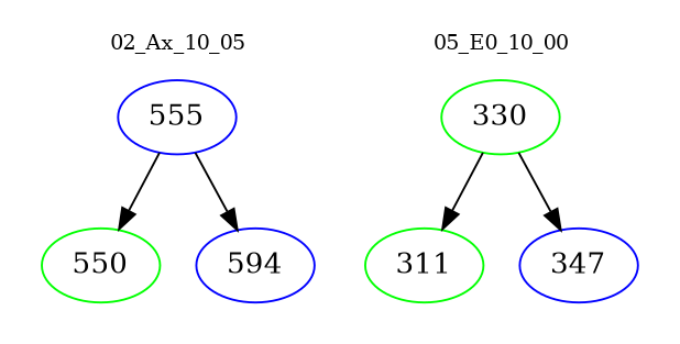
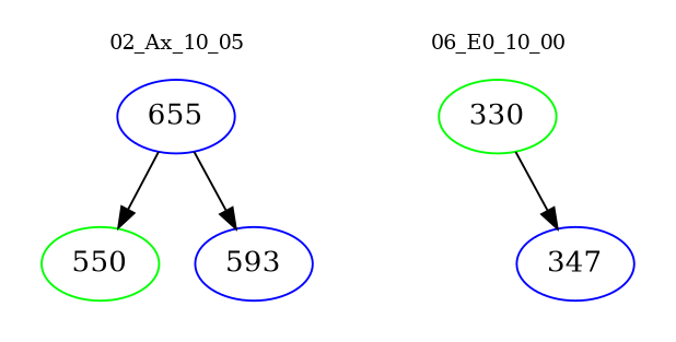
  digraph {
    node [color=blue]
    edge [color=black]
-   n1 [label=555]
+   n1 [label=655]
    n2 [color=green label=550]
-   n3 [label=594]
+   n3 [label=593]
    n4 [color=green label=330]
-   n5 [color=green label=311]
    n6 [label=347]
    subgraph cluster_1 {
      color=white
      fontsize=10
      label="02_Ax_10_05"
      n1
      n2
      n3
    }
    subgraph cluster_2 {
      color=white
      fontsize=10
-     label="05_E0_10_00"
+     label="06_E0_10_00"
      n4
-     n5
      n6
    }
    n1 -> n2
    n1 -> n3
-   n4 -> n5
    n4 -> n6
  }
